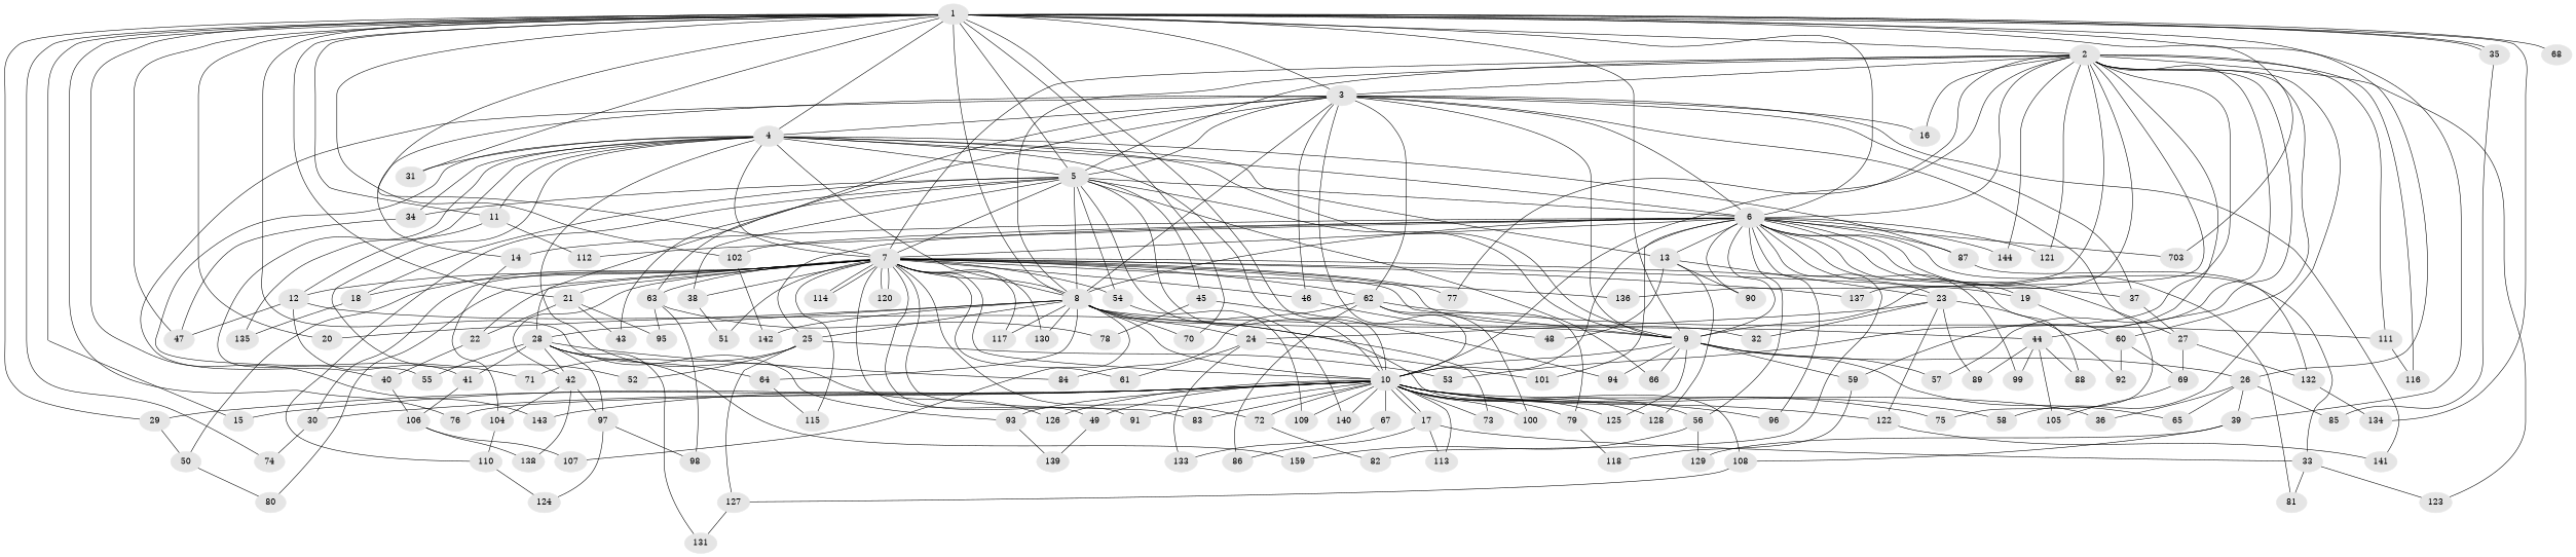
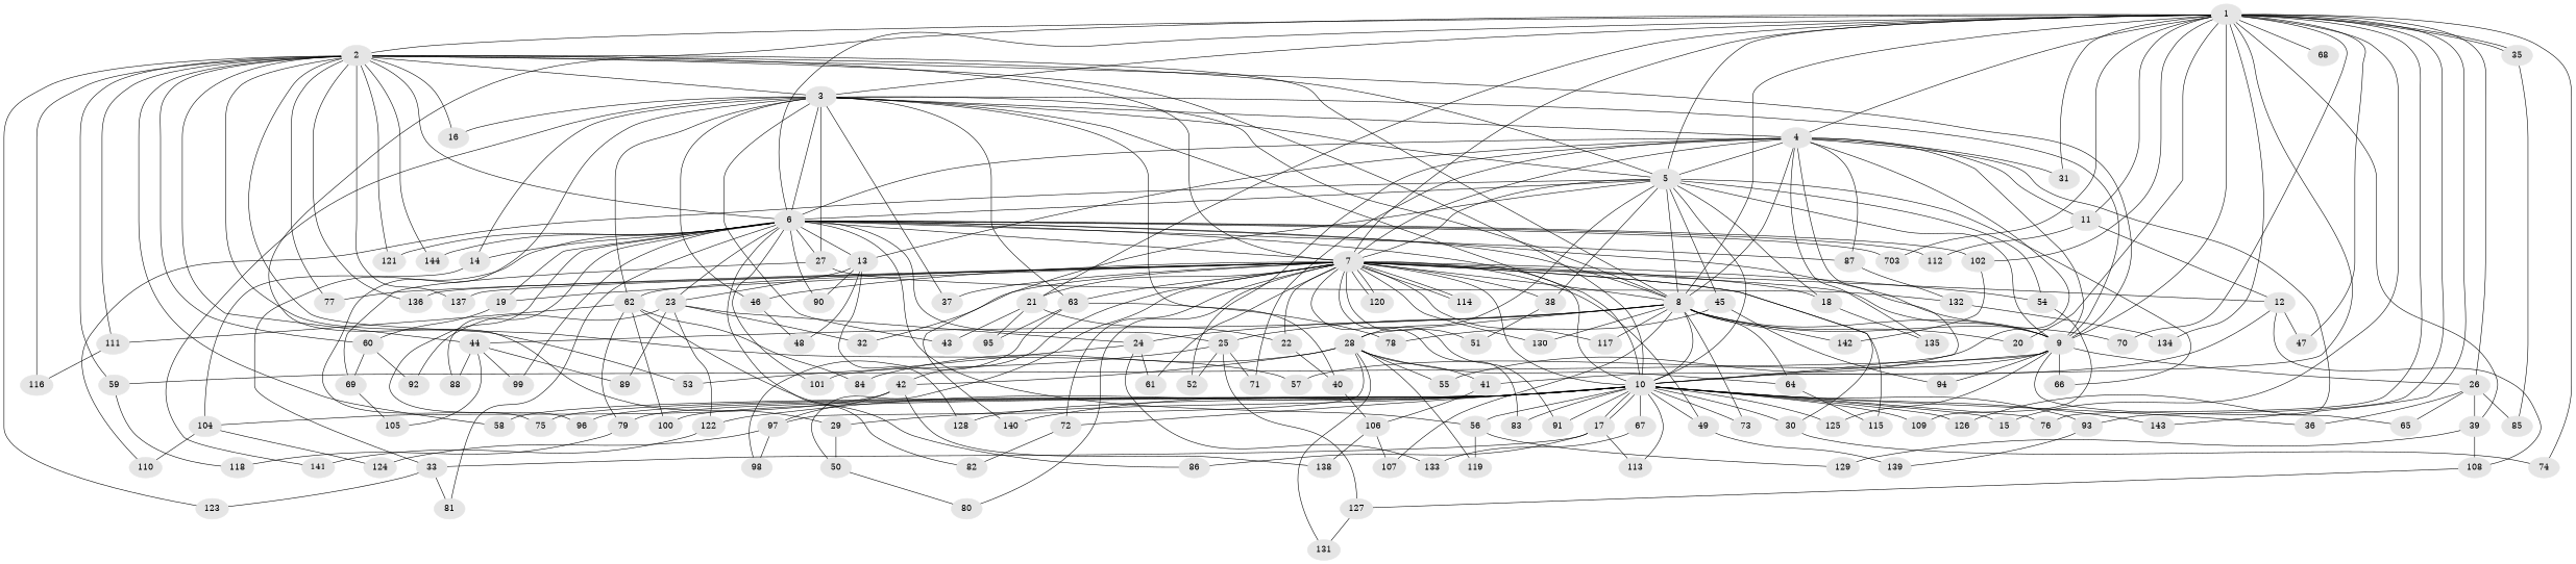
  graph {
    node [color=gray90 style=filled]
    1
    2
    3
    4
    5
    6
    7
    8
    9
    10
    11
    15
    20
    21
    26
    29
    31
    35
    39
    68
    70
    74
    76
    93
    102
    n26 [label=703]
    134
    143
    47
    16
    44
    53
    57
    58
    59
    60
    77
    111
    116
    121
    123
    136
    137
    144
    14
    27
    37
    40
    43
    46
    62
    63
    75
    141
    13
-   34
    52
    55
    71
    87
    126
    135
    45
    18
    28
    38
    54
    66
    110
    140
    19
    23
    25
    33
    56
    81
    82
    88
    90
    96
    99
    101
    112
    12
    22
    30
    32
    42
    49
    50
    51
    61
    72
    80
    83
    91
    114
    115
    117
    120
    130
    24
    64
    73
    107
    142
    65
    94
    125
    67
    17
    36
    79
    100
    109
    113
    122
    128
    95
    85
    108
    129
    78
    139
    89
    105
    118
    92
    69
    104
    132
    106
    48
    86
    84
    98
    41
    97
-   119 [label=159]
+   119
    131
    127
    138
    133
    124
    1 -- 2
    1 -- 3
    1 -- 4
    1 -- 5
    1 -- 6
    1 -- 7
    1 -- 8
    1 -- 9
    1 -- 10
    1 -- 11
    1 -- 15
    1 -- 20
    1 -- 21
    1 -- 26
    1 -- 29
    1 -- 31
    1 -- 35
    1 -- 35
    1 -- 39
    1 -- 68
    1 -- 70
    1 -- 74
    1 -- 76
    1 -- 93
    1 -- 102
    1 -- n26
    1 -- 134
    1 -- 143
    1 -- 47
    2 -- 3
    2 -- 5
    2 -- 6
    2 -- 7
    2 -- 8
    2 -- 9
    2 -- 10
    2 -- 16
    2 -- 44
    2 -- 53
    2 -- 57
    2 -- 58
    2 -- 59
    2 -- 60
    2 -- 77
    2 -- 111
    2 -- 116
    2 -- 121
    2 -- 123
    2 -- 136
    2 -- 137
    2 -- 144
    3 -- 4
    3 -- 5
    3 -- 6
    3 -- 8
    3 -- 9
    3 -- 10
    3 -- 16
    3 -- 14
-   37 -- 27
+   3 -- 27
    3 -- 37
    3 -- 40
    3 -- 43
    3 -- 46
    3 -- 62
    3 -- 63
    3 -- 75
    3 -- 141
    4 -- 5
    4 -- 6
    4 -- 7
    4 -- 8
    4 -- 9
    4 -- 10
    4 -- 11
    4 -- 31
    4 -- 13
-   4 -- 34
    4 -- 52
    4 -- 55
    4 -- 71
    4 -- 87
    4 -- 126
    4 -- 135
    5 -- 6
    5 -- 7
    5 -- 8
    5 -- 9
    5 -- 10
-   5 -- 34
    5 -- 45
    5 -- 18
    5 -- 28
    5 -- 38
    5 -- 54
    5 -- 66
    5 -- 110
    5 -- 140
    6 -- 7
    6 -- 8
    6 -- 9
    6 -- 10
    6 -- 102
    6 -- n26
    6 -- 121
    6 -- 144
    6 -- 14
    6 -- 27
    6 -- 13
    6 -- 87
    6 -- 19
    6 -- 23
    6 -- 25
    6 -- 33
    6 -- 56
    6 -- 81
    6 -- 82
    6 -- 88
    6 -- 90
    6 -- 96
    6 -- 99
    6 -- 101
    6 -- 112
    7 -- 8
    7 -- 9
    7 -- 10
    7 -- 21
    7 -- 77
    7 -- 136
    7 -- 137
    7 -- 37
    7 -- 46
    7 -- 62
    7 -- 63
    7 -- 18
    7 -- 38
    7 -- 54
    7 -- 19
    7 -- 12
    7 -- 22
    7 -- 30
    7 -- 32
    7 -- 42
    7 -- 49
    7 -- 50
    7 -- 51
    7 -- 61
    7 -- 72
    7 -- 80
    7 -- 83
    7 -- 91
    7 -- 114
    7 -- 114
    7 -- 115
    7 -- 117
    7 -- 120
    7 -- 120
    7 -- 130
    8 -- 9
    8 -- 10
    8 -- 20
    8 -- 70
    8 -- 44
    8 -- 28
    8 -- 25
    8 -- 117
    8 -- 130
    8 -- 24
    8 -- 64
    8 -- 73
    8 -- 107
    8 -- 142
    9 -- 10
    9 -- 26
    9 -- 57
    9 -- 59
    9 -- 66
    9 -- 65
    9 -- 94
    9 -- 125
    10 -- 15
    10 -- 29
    10 -- 76
    10 -- 93
    10 -- 143
    10 -- 58
    10 -- 75
    10 -- 126
    10 -- 140
    10 -- 56
    10 -- 96
    10 -- 30
    10 -- 49
    10 -- 72
    10 -- 83
    10 -- 91
    10 -- 73
    10 -- 125
    10 -- 67
    10 -- 17
    10 -- 17
    10 -- 36
    10 -- 79
    10 -- 100
    10 -- 109
    10 -- 113
    10 -- 122
    10 -- 128
    11 -- 112
    11 -- 12
    21 -- 43
    21 -- 22
    21 -- 95
    26 -- 39
    26 -- 65
    26 -- 36
    26 -- 85
    29 -- 50
    35 -- 85
    39 -- 108
    39 -- 129
    93 -- 139
    102 -- 142
    44 -- 88
    44 -- 99
    44 -- 89
    44 -- 105
    59 -- 118
    60 -- 92
    60 -- 69
    111 -- 116
    14 -- 104
    27 -- 69
    27 -- 132
    40 -- 106
    46 -- 48
    62 -- 111
    62 -- 79
    62 -- 100
    62 -- 86
    62 -- 84
    63 -- 95
    63 -- 78
    63 -- 98
    13 -- 23
    13 -- 90
    13 -- 128
    13 -- 48
-   34 -- 47
    87 -- 132
    45 -- 94
    45 -- 78
    18 -- 135
    28 -- 55
    28 -- 42
    28 -- 64
    28 -- 84
    28 -- 41
    28 -- 97
    28 -- 119
    28 -- 131
    38 -- 51
    54 -- 109
    19 -- 60
    23 -- 32
    23 -- 24
    23 -- 122
    23 -- 89
    23 -- 92
    25 -- 53
    25 -- 52
    25 -- 71
    25 -- 127
    33 -- 123
    33 -- 81
    56 -- 129
    56 -- 119
    12 -- 47
    12 -- 108
    12 -- 41
    22 -- 40
    30 -- 74
    42 -- 104
    42 -- 97
    42 -- 138
    49 -- 139
    50 -- 80
    72 -- 82
    24 -- 101
    24 -- 61
    24 -- 133
    64 -- 115
    67 -- 133
    17 -- 33
    17 -- 113
    17 -- 86
    79 -- 118
    122 -- 141
    108 -- 127
    69 -- 105
    104 -- 110
-   110 -- 124
+   104 -- 124
    132 -- 134
    106 -- 107
    106 -- 138
    41 -- 106
    97 -- 98
    97 -- 124
    127 -- 131
  }
